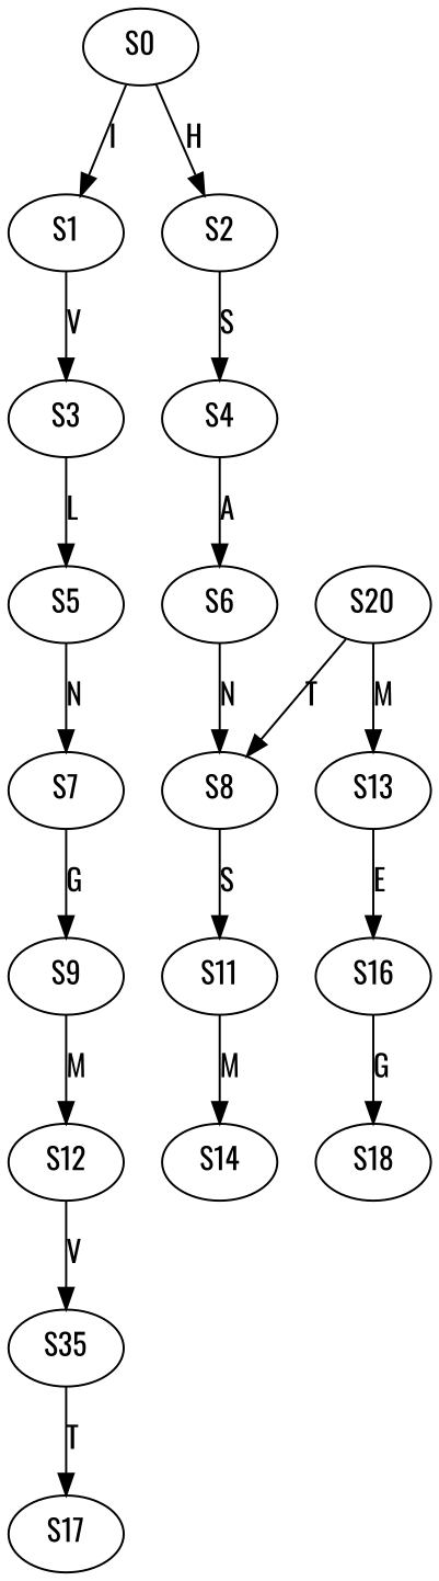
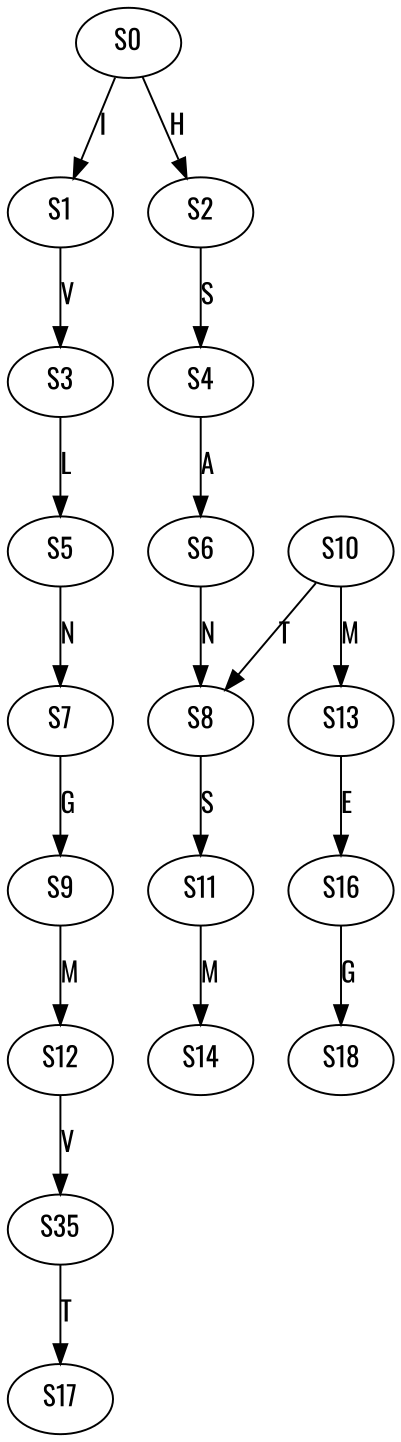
  strict digraph {
    fontname=Oswald
    node [fontname=Oswald]
    edge [fontname=Oswald]
    S0
    S1
    S2
    S3
    S4
    S5
    S6
    S7
    S8
    S9
    S11
    S12
-   S10 [label=S20]
+   S10
    S13
    S14
    n16 [label=S35]
    S16
    S17
    S18
    S0 -> S1 [label=I]
    S0 -> S2 [label=H]
    S1 -> S3 [label=V]
    S2 -> S4 [label=S]
    S3 -> S5 [label=L]
    S4 -> S6 [label=A]
    S5 -> S7 [label=N]
    S6 -> S8 [label=N]
    S7 -> S9 [label=G]
    S8 -> S11 [label=S]
    S9 -> S12 [label=M]
    S11 -> S14 [label=M]
    S12 -> n16 [label=V]
    S10 -> S8 [label=T]
    S10 -> S13 [label=M]
    S13 -> S16 [label=E]
    n16 -> S17 [label=T]
    S16 -> S18 [label=G]
  }
